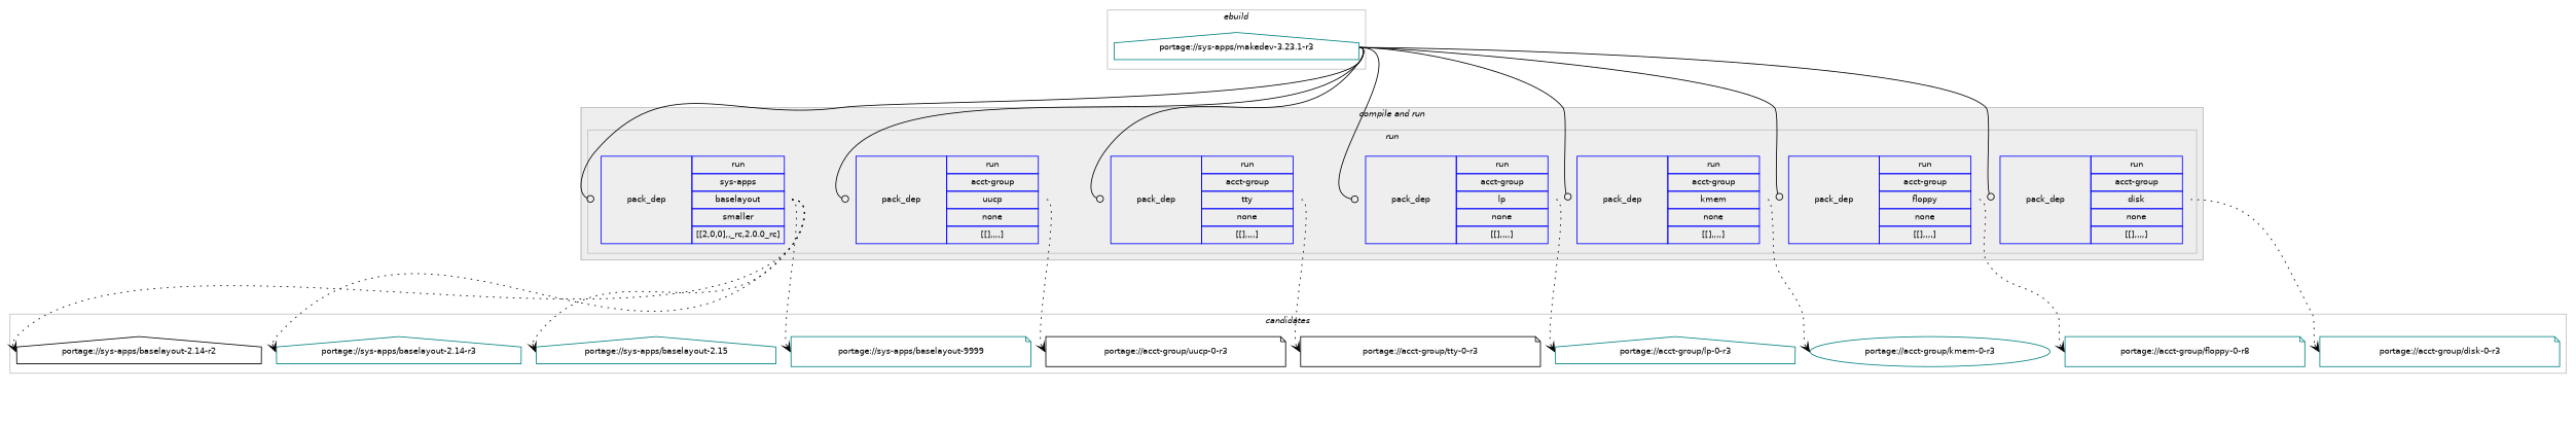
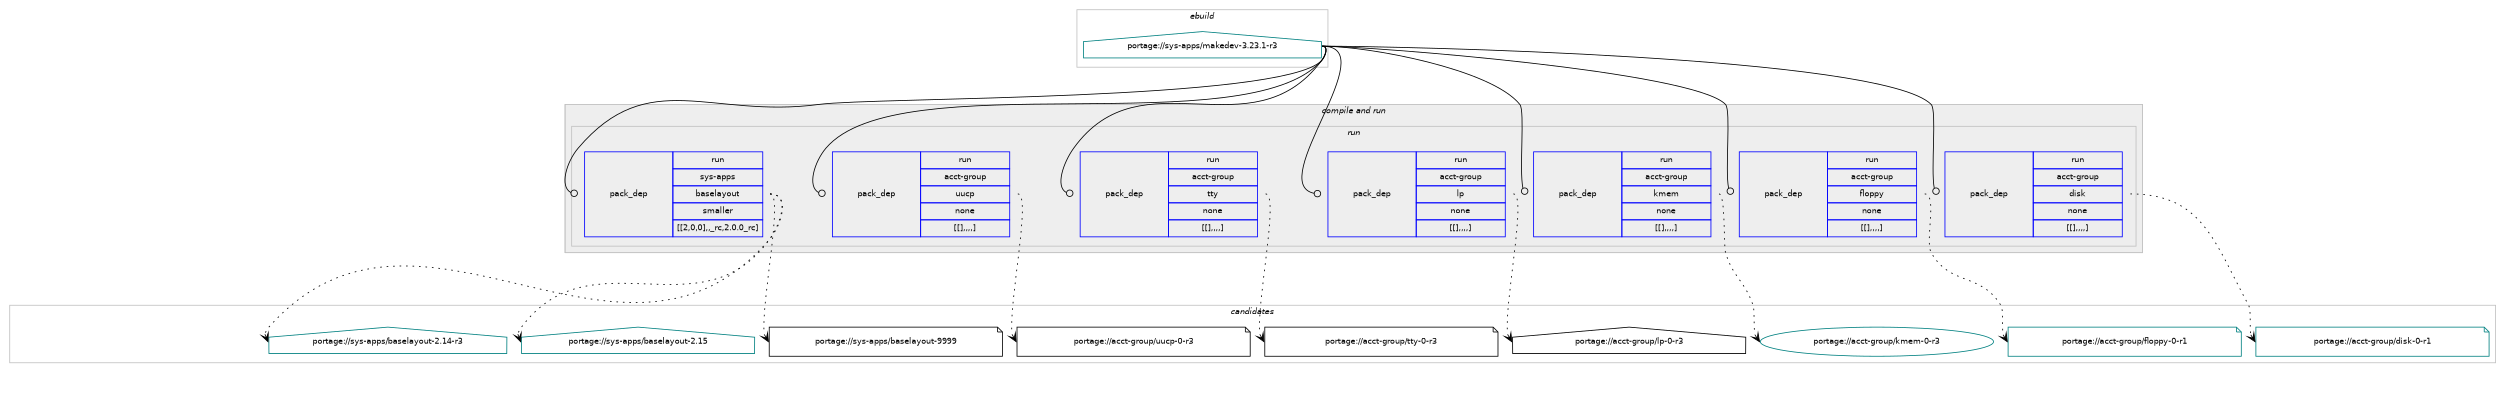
  digraph {
    compound=true
    concentrate=true
    fontname=Helvetica
    fontsize=10
    newrank=true
    rankdir=TB
    ranksep=1.5
    node [color=teal fontname=Helvetica fontsize=10 shape=none]
    edge [arrowhead=vee headport=w style=dotted tailport=e weight=100]
    n1 [label="portage://sys-apps/makedev-3.23.1-r3" shape=house width=4]
    n2 [color=blue label=<<TABLE BORDER="0" CELLBORDER="1" CELLSPACING="0" CELLPADDING="4" WIDTH="220"><TR><TD ROWSPAN="6" CELLPADDING="30">pack_dep</TD></TR><TR><TD WIDTH="110">run</TD></TR><TR><TD>acct-group</TD></TR><TR><TD>disk</TD></TR><TR><TD>none</TD></TR><TR><TD>[[],,,,]</TD></TR></TABLE>>]
    n3 [color=blue label=<<TABLE BORDER="0" CELLBORDER="1" CELLSPACING="0" CELLPADDING="4" WIDTH="220"><TR><TD ROWSPAN="6" CELLPADDING="30">pack_dep</TD></TR><TR><TD WIDTH="110">run</TD></TR><TR><TD>acct-group</TD></TR><TR><TD>floppy</TD></TR><TR><TD>none</TD></TR><TR><TD>[[],,,,]</TD></TR></TABLE>>]
    n4 [color=blue label=<<TABLE BORDER="0" CELLBORDER="1" CELLSPACING="0" CELLPADDING="4" WIDTH="220"><TR><TD ROWSPAN="6" CELLPADDING="30">pack_dep</TD></TR><TR><TD WIDTH="110">run</TD></TR><TR><TD>acct-group</TD></TR><TR><TD>kmem</TD></TR><TR><TD>none</TD></TR><TR><TD>[[],,,,]</TD></TR></TABLE>>]
    n5 [color=blue label=<<TABLE BORDER="0" CELLBORDER="1" CELLSPACING="0" CELLPADDING="4" WIDTH="220"><TR><TD ROWSPAN="6" CELLPADDING="30">pack_dep</TD></TR><TR><TD WIDTH="110">run</TD></TR><TR><TD>acct-group</TD></TR><TR><TD>lp</TD></TR><TR><TD>none</TD></TR><TR><TD>[[],,,,]</TD></TR></TABLE>>]
    n6 [color=blue label=<<TABLE BORDER="0" CELLBORDER="1" CELLSPACING="0" CELLPADDING="4" WIDTH="220"><TR><TD ROWSPAN="6" CELLPADDING="30">pack_dep</TD></TR><TR><TD WIDTH="110">run</TD></TR><TR><TD>acct-group</TD></TR><TR><TD>tty</TD></TR><TR><TD>none</TD></TR><TR><TD>[[],,,,]</TD></TR></TABLE>>]
    n7 [color=blue label=<<TABLE BORDER="0" CELLBORDER="1" CELLSPACING="0" CELLPADDING="4" WIDTH="220"><TR><TD ROWSPAN="6" CELLPADDING="30">pack_dep</TD></TR><TR><TD WIDTH="110">run</TD></TR><TR><TD>acct-group</TD></TR><TR><TD>uucp</TD></TR><TR><TD>none</TD></TR><TR><TD>[[],,,,]</TD></TR></TABLE>>]
    n8 [color=blue label=<<TABLE BORDER="0" CELLBORDER="1" CELLSPACING="0" CELLPADDING="4" WIDTH="220"><TR><TD ROWSPAN="6" CELLPADDING="30">pack_dep</TD></TR><TR><TD WIDTH="110">run</TD></TR><TR><TD>sys-apps</TD></TR><TR><TD>baselayout</TD></TR><TR><TD>smaller</TD></TR><TR><TD>[[2,0,0],,_rc,2.0.0_rc]</TD></TR></TABLE>>]
-   n9 [label="portage://acct-group/disk-0-r3" shape=note width=4]
-   n10 [label="portage://acct-group/floppy-0-r8" shape=note width=4]
+   n9 [label="portage://acct-group/disk-0-r1" shape=note width=4]
+   n10 [label="portage://acct-group/floppy-0-r1" shape=note width=4]
    n11 [label="portage://acct-group/kmem-0-r3" shape=ellipse width=4]
-   n12 [label="portage://acct-group/lp-0-r3" shape=house width=4]
+   n12 [color=black label="portage://acct-group/lp-0-r3" shape=house width=4]
    n13 [color=black label="portage://acct-group/tty-0-r3" shape=note width=4]
    n14 [color=black label="portage://acct-group/uucp-0-r3" shape=note width=4]
-   n15 [label="portage://sys-apps/baselayout-9999" shape=note width=4]
+   n15 [color=black label="portage://sys-apps/baselayout-9999" shape=note width=4]
    n16 [label="portage://sys-apps/baselayout-2.15" shape=house width=4]
    n17 [label="portage://sys-apps/baselayout-2.14-r3" shape=house width=4]
-   n18 [color=black label="portage://sys-apps/baselayout-2.14-r2" shape=house width=4]
    subgraph cluster_1 {
      color=gray
      label=<<i>ebuild</i>>
      n1
    }
    subgraph cluster_2 {
      color=gray
      label=<<i>dependencies</i>>
      subgraph cluster_3 {
        color=gray
        fillcolor="#eeeeee"
        label=<<i>compile</i>>
        style=filled
      }
      subgraph cluster_4 {
        color=gray
        fillcolor="#eeeeee"
        label=<<i>compile and run</i>>
        style=filled
      }
      subgraph cluster_5 {
        color=gray
        fillcolor="#eeeeee"
        label=<<i>run</i>>
        style=filled
        subgraph sub_6 {
          color=gray
          fillcolor="#eeeeee"
          label=<<i>run</i>>
          style=filled
          n2
        }
        subgraph sub_7 {
          color=gray
          fillcolor="#eeeeee"
          label=<<i>run</i>>
          style=filled
          n3
        }
        subgraph sub_8 {
          color=gray
          fillcolor="#eeeeee"
          label=<<i>run</i>>
          style=filled
          n4
        }
        subgraph sub_9 {
          color=gray
          fillcolor="#eeeeee"
          label=<<i>run</i>>
          style=filled
          n5
        }
        subgraph sub_10 {
          color=gray
          fillcolor="#eeeeee"
          label=<<i>run</i>>
          style=filled
          n6
        }
        subgraph sub_11 {
          color=gray
          fillcolor="#eeeeee"
          label=<<i>run</i>>
          style=filled
          n7
        }
        subgraph sub_12 {
          color=gray
          fillcolor="#eeeeee"
          label=<<i>run</i>>
          style=filled
          n8
        }
      }
    }
    subgraph cluster_13 {
      color=gray
      label=<<i>candidates</i>>
      rank=same
      subgraph sub_14 {
        color=black
        label=<<i>candidates</i>>
        nodesep=1
        rank=same
        n9
      }
      subgraph sub_15 {
        color=black
        label=<<i>candidates</i>>
        nodesep=1
        rank=same
        n10
      }
      subgraph sub_16 {
        color=black
        label=<<i>candidates</i>>
        nodesep=1
        rank=same
        n11
      }
      subgraph sub_17 {
        color=black
        label=<<i>candidates</i>>
        nodesep=1
        rank=same
        n12
      }
      subgraph sub_18 {
        color=black
        label=<<i>candidates</i>>
        nodesep=1
        rank=same
        n13
      }
      subgraph sub_19 {
        color=black
        label=<<i>candidates</i>>
        nodesep=1
        rank=same
        n14
      }
      subgraph sub_20 {
        color=black
        label=<<i>candidates</i>>
        nodesep=1
        rank=same
        n15
        n16
        n17
-       n18
      }
    }
    n1 -> n2 [arrowhead=odot style=solid weight=20]
    n1 -> n3 [arrowhead=odot style=solid weight=20]
    n1 -> n4 [arrowhead=odot style=solid weight=20]
    n1 -> n5 [arrowhead=odot style=solid weight=20]
    n1 -> n6 [arrowhead=odot style=solid weight=20]
    n1 -> n7 [arrowhead=odot style=solid weight=20]
    n1 -> n8 [arrowhead=odot style=solid weight=20]
    n2 -> n9
    n3 -> n10
    n4 -> n11
    n5 -> n12
    n6 -> n13
    n7 -> n14
    n8 -> n15
    n8 -> n16
    n8 -> n17
-   n8 -> n18
  }
